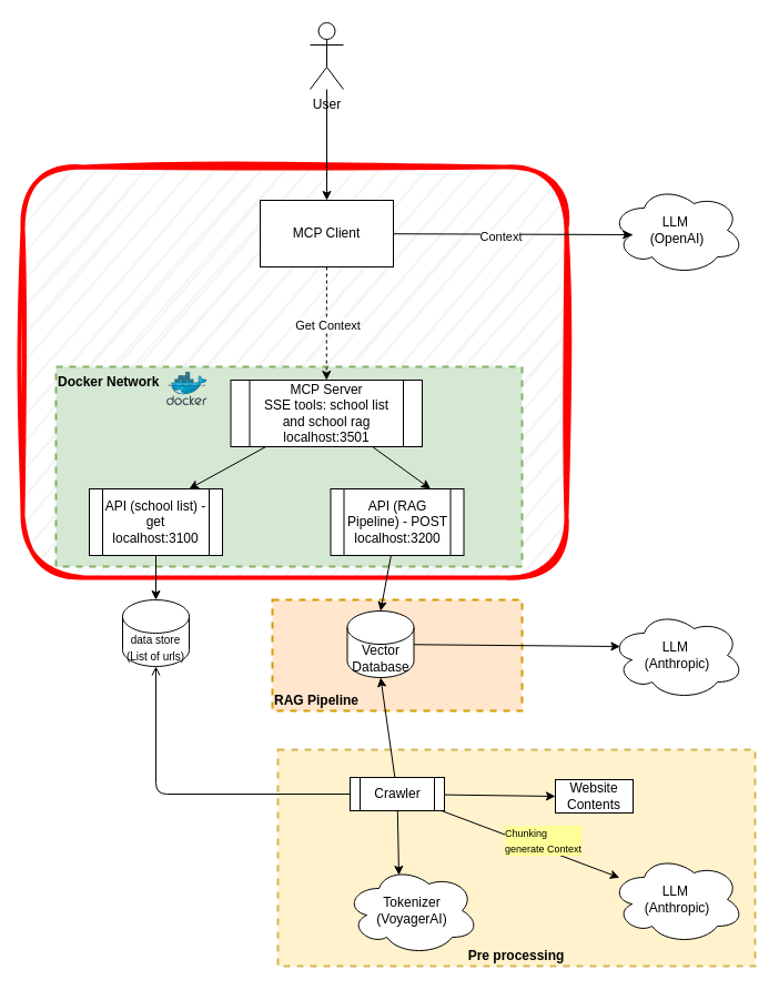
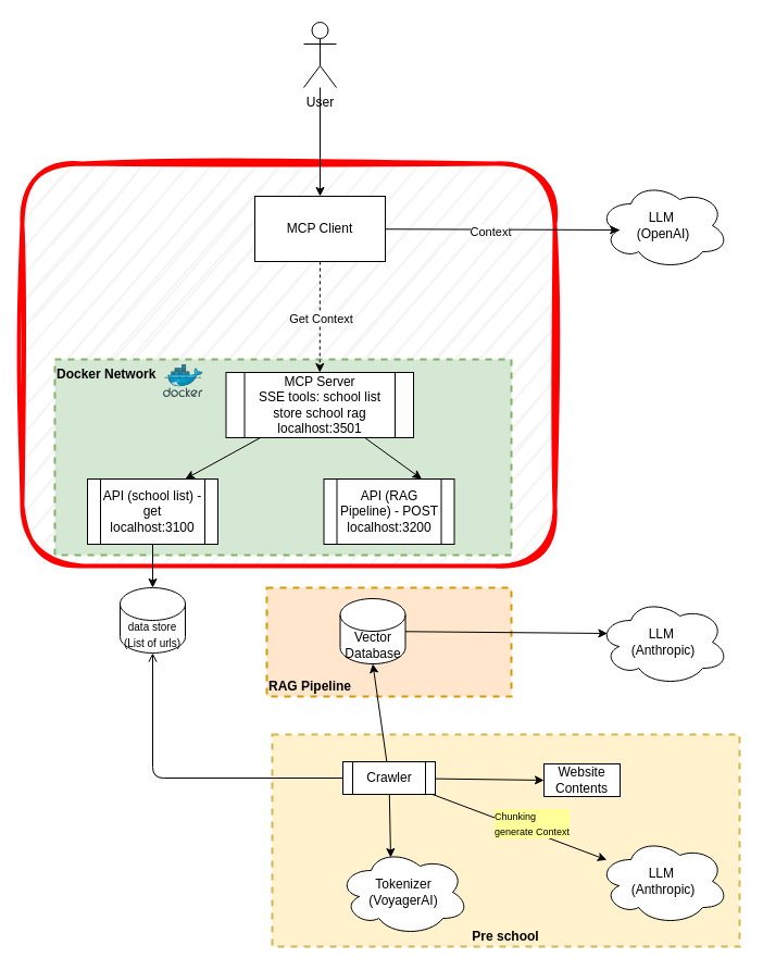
  <mxCell id="0" />
  <mxCell id="1" parent="0" />
  <mxCell id="2" value="" style="rounded=1;whiteSpace=wrap;html=1;sketch=1;curveFitting=1;jiggle=2;strokeWidth=4;strokeColor=#FF0000;fillColor=#f5f5f5;fontColor=#333333;" vertex="1" parent="1"><mxGeometry x="20" y="150" width="490" height="370" as="geometry" /></mxCell>
- <mxCell id="3" value="Pre processing" style="rounded=0;whiteSpace=wrap;html=1;dashed=1;strokeWidth=2;fillColor=#fff2cc;strokeColor=#d6b656;verticalAlign=bottom;fontStyle=1" vertex="1" parent="1"><mxGeometry x="250" y="675" width="430" height="195" as="geometry" /></mxCell>
+ <mxCell id="3" value="Pre school" style="rounded=0;whiteSpace=wrap;html=1;dashed=1;strokeWidth=2;fillColor=#fff2cc;strokeColor=#d6b656;verticalAlign=bottom;fontStyle=1" vertex="1" parent="1"><mxGeometry x="250" y="675" width="430" height="195" as="geometry" /></mxCell>
  <mxCell id="4" value="Docker Network" style="rounded=0;whiteSpace=wrap;html=1;align=left;verticalAlign=top;fontStyle=1;dashed=1;strokeWidth=2;fillColor=#d5e8d4;strokeColor=#82b366;" vertex="1" parent="1"><mxGeometry x="50" y="330" width="420" height="180" as="geometry" /></mxCell>
  <mxCell id="5" value="&lt;font style=&quot;font-size: 10px;&quot;&gt;data store&lt;br&gt;(List of urls)&lt;/font&gt;" style="shape=cylinder3;whiteSpace=wrap;html=1;boundedLbl=1;backgroundOutline=1;size=15;" vertex="1" parent="1"><mxGeometry x="110" y="540" width="60" height="60" as="geometry" /></mxCell>
  <mxCell id="6" value="API (school list) - get&lt;br&gt;localhost:3100" style="shape=process;whiteSpace=wrap;html=1;backgroundOutline=1;" vertex="1" parent="1"><mxGeometry x="80" y="440" width="120" height="60" as="geometry" /></mxCell>
  <mxCell id="7" style="edgeStyle=none;html=1;entryX=0.5;entryY=0;entryDx=0;entryDy=0;entryPerimeter=0;" edge="1" parent="1" source="6" target="5"><mxGeometry relative="1" as="geometry" /></mxCell>
  <mxCell id="8" value="" style="image;sketch=0;aspect=fixed;html=1;points=[];align=center;fontSize=12;image=img/lib/mscae/Docker.svg;" vertex="1" parent="1"><mxGeometry x="150" y="335" width="36.59" height="30" as="geometry" /></mxCell>
  <mxCell id="9" value="API (RAG Pipeline) - POST&lt;br&gt;&lt;span style=&quot;color: rgb(0, 0, 0);&quot;&gt;localhost:3200&lt;/span&gt;" style="shape=process;whiteSpace=wrap;html=1;backgroundOutline=1;" vertex="1" parent="1"><mxGeometry x="297.5" y="440" width="120" height="60" as="geometry" /></mxCell>
  <mxCell id="10" value="RAG Pipeline" style="rounded=0;whiteSpace=wrap;html=1;dashed=1;strokeWidth=2;fillColor=#ffe6cc;strokeColor=#d79b00;verticalAlign=bottom;align=left;fontStyle=1" vertex="1" parent="1"><mxGeometry x="245" y="540" width="225" height="100" as="geometry" /></mxCell>
  <mxCell id="11" value="Website Contents" style="rounded=0;whiteSpace=wrap;html=1;" vertex="1" parent="1"><mxGeometry x="500" y="702" width="70" height="30" as="geometry" /></mxCell>
  <mxCell id="12" value="Vector Database" style="shape=cylinder3;whiteSpace=wrap;html=1;boundedLbl=1;backgroundOutline=1;size=15;" vertex="1" parent="1"><mxGeometry x="312.5" y="550" width="60" height="60" as="geometry" /></mxCell>
  <mxCell id="13" style="edgeStyle=none;html=1;" edge="1" parent="1" source="16" target="18"><mxGeometry relative="1" as="geometry" /></mxCell>
  <mxCell id="14" value="&lt;font style=&quot;font-size: 9px;&quot;&gt;Chunking&lt;br&gt;generate Context&lt;/font&gt;" style="edgeLabel;html=1;align=left;verticalAlign=middle;resizable=0;points=[];labelBackgroundColor=#FFFF99;" vertex="1" connectable="0" parent="13"><mxGeometry x="-0.114" y="1" relative="1" as="geometry"><mxPoint x="-16" y="1" as="offset" /></mxGeometry></mxCell>
  <mxCell id="15" style="edgeStyle=none;html=1;entryX=0;entryY=0.5;entryDx=0;entryDy=0;" edge="1" parent="1" source="16" target="11"><mxGeometry relative="1" as="geometry" /></mxCell>
  <mxCell id="16" value="Crawler" style="shape=process;whiteSpace=wrap;html=1;backgroundOutline=1;" vertex="1" parent="1"><mxGeometry x="315" y="700" width="85" height="30" as="geometry" /></mxCell>
  <mxCell id="17" style="edgeStyle=orthogonalEdgeStyle;html=1;entryX=0.5;entryY=1;entryDx=0;entryDy=0;entryPerimeter=0;endArrow=open;" edge="1" parent="1" source="16" target="5"><mxGeometry relative="1" as="geometry" /></mxCell>
  <mxCell id="18" value="LLM&amp;nbsp;&lt;div&gt;(Anthropic)&lt;/div&gt;" style="ellipse;shape=cloud;whiteSpace=wrap;html=1;" vertex="1" parent="1"><mxGeometry x="550" y="770" width="120" height="80" as="geometry" /></mxCell>
  <mxCell id="19" value="Tokenizer (VoyagerAI)" style="ellipse;shape=cloud;whiteSpace=wrap;html=1;" vertex="1" parent="1"><mxGeometry x="311" y="780" width="120" height="80" as="geometry" /></mxCell>
  <mxCell id="20" style="edgeStyle=none;html=1;entryX=0.4;entryY=0.1;entryDx=0;entryDy=0;entryPerimeter=0;" edge="1" parent="1" source="16" target="19"><mxGeometry relative="1" as="geometry" /></mxCell>
  <mxCell id="21" style="edgeStyle=none;html=1;entryX=0.5;entryY=1;entryDx=0;entryDy=0;entryPerimeter=0;" edge="1" parent="1" source="16" target="12"><mxGeometry relative="1" as="geometry" /></mxCell>
- <mxCell id="22" style="edgeStyle=none;html=1;entryX=0.5;entryY=0;entryDx=0;entryDy=0;entryPerimeter=0;" edge="1" parent="1" source="9" target="12"><mxGeometry relative="1" as="geometry" /></mxCell>
  <mxCell id="23" value="LLM&amp;nbsp;&lt;div&gt;(Anthropic)&lt;/div&gt;" style="ellipse;shape=cloud;whiteSpace=wrap;html=1;" vertex="1" parent="1"><mxGeometry x="550" y="550" width="120" height="80" as="geometry" /></mxCell>
  <mxCell id="24" style="edgeStyle=none;html=1;entryX=0.07;entryY=0.4;entryDx=0;entryDy=0;entryPerimeter=0;" edge="1" parent="1" source="12" target="23"><mxGeometry relative="1" as="geometry" /></mxCell>
  <mxCell id="25" style="edgeStyle=none;html=1;entryX=0.75;entryY=0;entryDx=0;entryDy=0;" edge="1" parent="1" source="27" target="6"><mxGeometry relative="1" as="geometry" /></mxCell>
  <mxCell id="26" style="edgeStyle=none;html=1;entryX=0.75;entryY=0;entryDx=0;entryDy=0;" edge="1" parent="1" source="27" target="9"><mxGeometry relative="1" as="geometry" /></mxCell>
- <mxCell id="27" value="MCP Server&lt;br&gt;SSE tools: school list&lt;div&gt;and school rag&lt;br&gt;localhost:3501&lt;/div&gt;" style="shape=process;whiteSpace=wrap;html=1;backgroundOutline=1;" vertex="1" parent="1"><mxGeometry x="207.5" y="342" width="172.5" height="60" as="geometry" /></mxCell>
+ <mxCell id="27" value="MCP Server&lt;br&gt;SSE tools: school list&lt;div&gt;store school rag&lt;br&gt;localhost:3501&lt;/div&gt;" style="shape=process;whiteSpace=wrap;html=1;backgroundOutline=1;" vertex="1" parent="1"><mxGeometry x="207.5" y="342" width="172.5" height="60" as="geometry" /></mxCell>
  <mxCell id="28" style="edgeStyle=none;html=1;entryX=0.5;entryY=0;entryDx=0;entryDy=0;dashed=1;" edge="1" parent="1" source="30" target="27"><mxGeometry relative="1" as="geometry" /></mxCell>
  <mxCell id="29" value="Get Context" style="edgeLabel;html=1;align=center;verticalAlign=middle;resizable=0;points=[];" vertex="1" connectable="0" parent="28"><mxGeometry x="0.013" y="1" relative="1" as="geometry"><mxPoint as="offset" /></mxGeometry></mxCell>
  <mxCell id="30" value="MCP Client" style="rounded=0;whiteSpace=wrap;html=1;" vertex="1" parent="1"><mxGeometry x="234" y="180" width="120" height="60" as="geometry" /></mxCell>
  <mxCell id="31" value="LLM&amp;nbsp;&lt;div&gt;(OpenAI)&lt;/div&gt;" style="ellipse;shape=cloud;whiteSpace=wrap;html=1;" vertex="1" parent="1"><mxGeometry x="550" y="167" width="120" height="80" as="geometry" /></mxCell>
  <mxCell id="32" style="edgeStyle=none;html=1;entryX=0.16;entryY=0.55;entryDx=0;entryDy=0;entryPerimeter=0;" edge="1" parent="1" source="30" target="31"><mxGeometry relative="1" as="geometry" /></mxCell>
  <mxCell id="33" value="Context" style="edgeLabel;html=1;align=center;verticalAlign=middle;resizable=0;points=[];" vertex="1" connectable="0" parent="32"><mxGeometry x="-0.089" y="-2" relative="1" as="geometry"><mxPoint x="-1" as="offset" /></mxGeometry></mxCell>
  <mxCell id="34" style="edgeStyle=none;html=1;" edge="1" parent="1" source="35" target="30"><mxGeometry relative="1" as="geometry" /></mxCell>
  <mxCell id="35" value="User" style="shape=umlActor;verticalLabelPosition=bottom;verticalAlign=top;html=1;outlineConnect=0;" vertex="1" parent="1"><mxGeometry x="279" y="20" width="30" height="60" as="geometry" /></mxCell>
